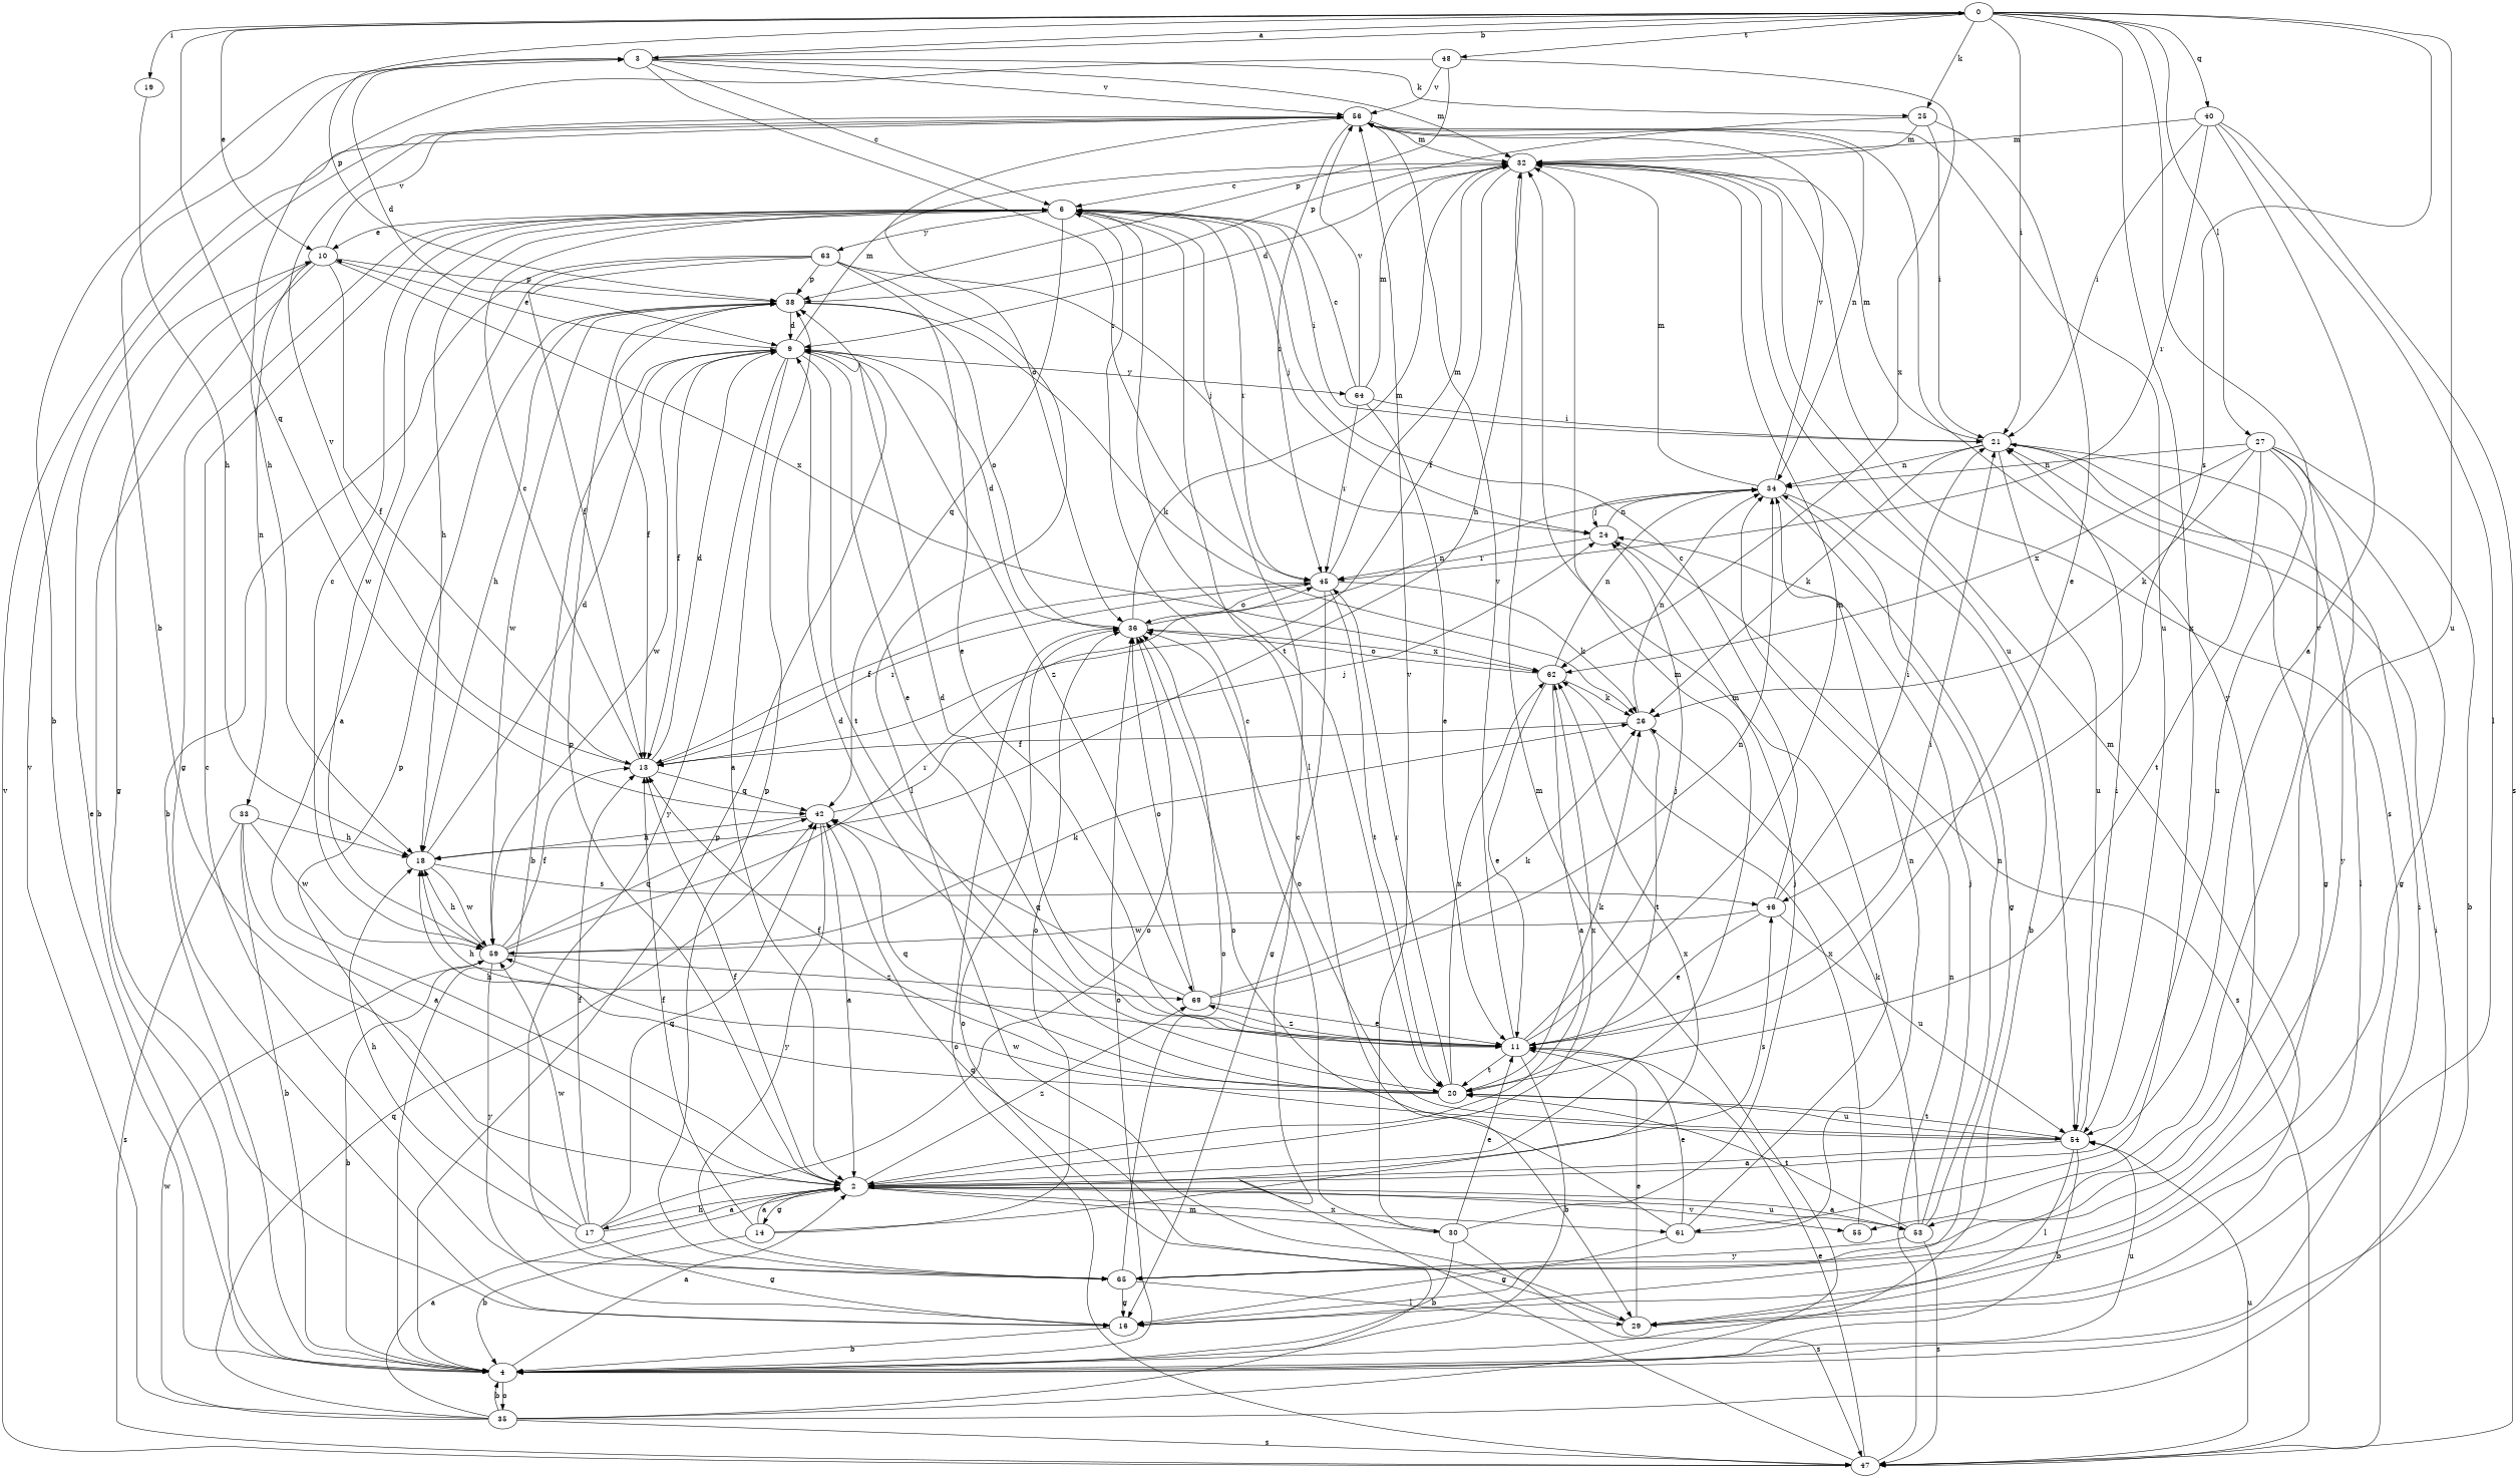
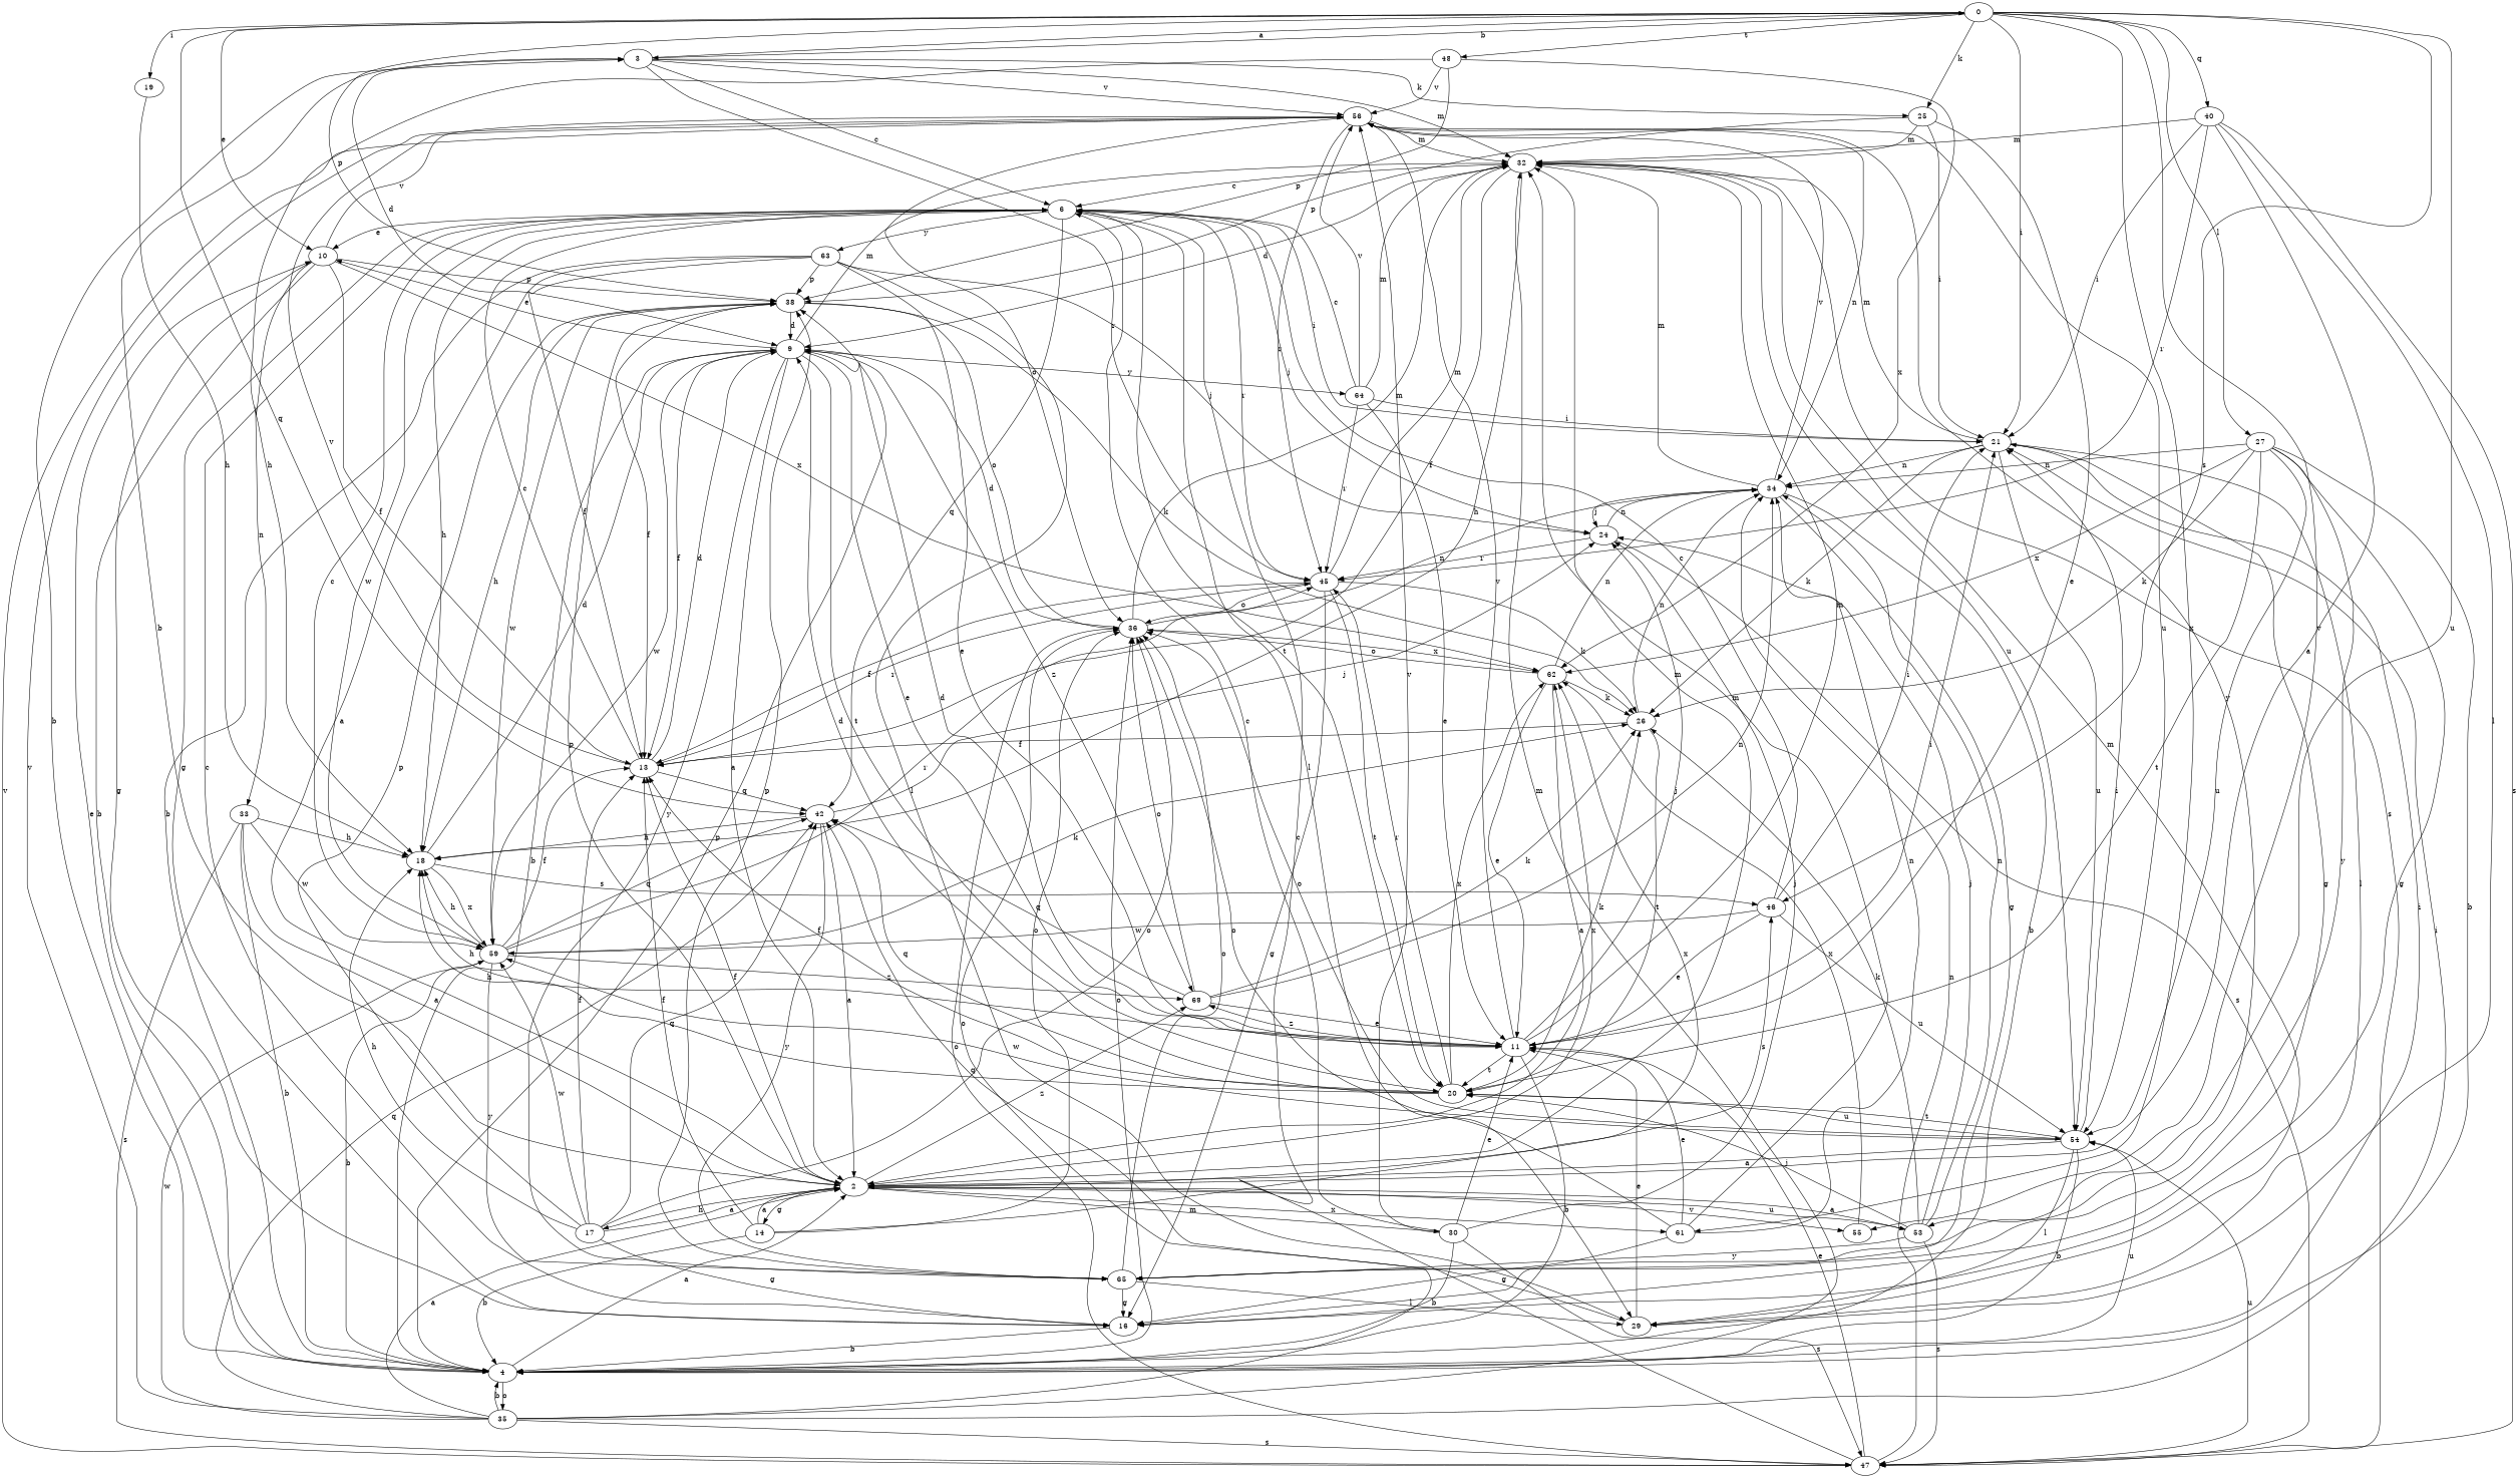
  strict digraph {
    0
    3
    10
    19
    21
    25
    27
    38
    40
    42
    46
    48
    53
    55
    61
    32
    6
    9
    45
    56
    13
    62
    4
    16
    33
    18
    54
    29
    26
    34
    11
    n32 [label=20]
    65
    36
    59
    2
    47
    24
    14
    17
    30
    69
    63
    64
    35
    0 -> 3 [label=b]
    0 -> 10 [label=e]
    0 -> 19 [label=i]
    0 -> 21 [label=i]
    0 -> 25 [label=k]
    0 -> 27 [label=l]
    0 -> 38 [label=p]
    0 -> 40 [label=q]
    0 -> 42 [label=q]
    0 -> 46 [label=s]
    0 -> 48 [label=t]
    0 -> 53 [label=u]
    0 -> 55 [label=v]
    0 -> 61 [label=x]
    3 -> 0 [label=a]
    3 -> 25 [label=k]
    3 -> 32 [label=m]
    3 -> 6 [label=c]
    3 -> 9 [label=d]
    3 -> 45 [label=r]
    3 -> 56 [label=v]
    10 -> 38 [label=p]
    10 -> 56 [label=v]
    10 -> 13 [label=f]
    10 -> 62 [label=x]
    10 -> 4 [label=b]
    10 -> 16 [label=g]
    10 -> 33 [label=n]
    19 -> 18 [label=h]
    21 -> 32 [label=m]
    21 -> 16 [label=g]
    21 -> 54 [label=u]
    21 -> 29 [label=l]
    21 -> 26 [label=k]
    21 -> 34 [label=n]
    25 -> 21 [label=i]
    25 -> 38 [label=p]
    25 -> 32 [label=m]
    25 -> 11 [label=e]
    27 -> 62 [label=x]
    27 -> 4 [label=b]
    27 -> 16 [label=g]
    27 -> 54 [label=u]
    27 -> 26 [label=k]
    27 -> 34 [label=n]
    27 -> n32 [label=t]
    27 -> 65 [label=y]
    38 -> 9 [label=d]
    38 -> 13 [label=f]
    38 -> 18 [label=h]
    38 -> 26 [label=k]
    38 -> 36 [label=o]
    38 -> 59 [label=w]
    40 -> 21 [label=i]
    40 -> 32 [label=m]
    40 -> 45 [label=r]
    40 -> 29 [label=l]
    40 -> 2 [label=a]
    40 -> 47 [label=s]
    42 -> 18 [label=h]
    42 -> 65 [label=y]
    42 -> 2 [label=a]
    42 -> 24 [label=j]
    46 -> 21 [label=i]
    46 -> 6 [label=c]
    46 -> 54 [label=u]
    46 -> 11 [label=e]
    46 -> 59 [label=w]
    48 -> 38 [label=p]
    48 -> 56 [label=v]
    48 -> 62 [label=x]
    48 -> 18 [label=h]
    53 -> 26 [label=k]
    53 -> 34 [label=n]
-   53 -> n32 [label=t]
+   53 -> n32 [label=j]
    53 -> 65 [label=y]
    53 -> 2 [label=a]
    53 -> 47 [label=s]
    53 -> 24 [label=j]
    55 -> 62 [label=x]
    61 -> 32 [label=m]
    61 -> 16 [label=g]
    61 -> 34 [label=n]
    61 -> 11 [label=e]
    61 -> 36 [label=o]
    32 -> 6 [label=c]
    32 -> 9 [label=d]
    32 -> 13 [label=f]
    32 -> 18 [label=h]
    32 -> 54 [label=u]
    32 -> 47 [label=s]
    6 -> 10 [label=e]
    6 -> 21 [label=i]
    6 -> 42 [label=q]
    6 -> 45 [label=r]
    6 -> 16 [label=g]
    6 -> 18 [label=h]
    6 -> 29 [label=l]
    6 -> n32 [label=t]
    6 -> 59 [label=w]
    6 -> 24 [label=j]
    6 -> 63 [label=y]
    9 -> 10 [label=e]
    9 -> 32 [label=m]
    9 -> 13 [label=f]
    9 -> 4 [label=b]
    9 -> 11 [label=e]
    9 -> n32 [label=t]
    9 -> 65 [label=y]
    9 -> 59 [label=w]
    9 -> 2 [label=a]
    9 -> 69 [label=z]
    9 -> 64 [label=y]
    45 -> 32 [label=m]
    45 -> 13 [label=f]
    45 -> 16 [label=g]
    45 -> 26 [label=k]
    45 -> n32 [label=t]
    45 -> 36 [label=o]
    56 -> 32 [label=m]
    56 -> 45 [label=r]
    56 -> 54 [label=u]
    56 -> 34 [label=n]
    56 -> 65 [label=y]
    56 -> 36 [label=o]
    13 -> 42 [label=q]
    13 -> 6 [label=c]
    13 -> 9 [label=d]
    13 -> 45 [label=r]
    13 -> 56 [label=v]
    62 -> 26 [label=k]
    62 -> 34 [label=n]
    62 -> 11 [label=e]
    62 -> 36 [label=o]
    62 -> 2 [label=a]
    4 -> 3 [label=b]
    4 -> 10 [label=e]
    4 -> 21 [label=i]
    4 -> 38 [label=p]
    4 -> 54 [label=u]
    4 -> 36 [label=o]
    4 -> 2 [label=a]
    4 -> 35 [label=o]
    16 -> 6 [label=c]
    16 -> 4 [label=b]
    33 -> 4 [label=b]
    33 -> 18 [label=h]
    33 -> 59 [label=w]
    33 -> 2 [label=a]
    33 -> 47 [label=s]
    18 -> 46 [label=s]
    18 -> 9 [label=d]
-   18 -> 59 [label=w]
+   18 -> 59 [label=x]
    54 -> 21 [label=i]
    54 -> 4 [label=b]
    54 -> 29 [label=l]
    54 -> n32 [label=t]
    54 -> 36 [label=o]
    54 -> 59 [label=w]
    54 -> 2 [label=a]
    29 -> 42 [label=q]
    29 -> 32 [label=m]
    29 -> 11 [label=e]
    26 -> 13 [label=f]
    26 -> 34 [label=n]
    26 -> n32 [label=t]
    34 -> 32 [label=m]
    34 -> 56 [label=v]
    34 -> 4 [label=b]
    34 -> 16 [label=g]
    34 -> 24 [label=j]
    11 -> 21 [label=i]
    11 -> 32 [label=m]
    11 -> 9 [label=d]
    11 -> 56 [label=v]
    11 -> 4 [label=b]
    11 -> 18 [label=h]
    11 -> n32 [label=t]
    11 -> 24 [label=j]
    11 -> 69 [label=z]
    n32 -> 42 [label=q]
    n32 -> 9 [label=d]
    n32 -> 45 [label=r]
    n32 -> 13 [label=f]
    n32 -> 62 [label=x]
    n32 -> 18 [label=h]
    n32 -> 54 [label=u]
    n32 -> 26 [label=k]
    65 -> 38 [label=p]
    65 -> 16 [label=g]
    65 -> 29 [label=l]
    65 -> 36 [label=o]
    36 -> 32 [label=m]
    36 -> 9 [label=d]
    36 -> 62 [label=x]
    36 -> 34 [label=n]
    59 -> 42 [label=q]
    59 -> 6 [label=c]
    59 -> 45 [label=r]
    59 -> 13 [label=f]
    59 -> 4 [label=b]
    59 -> 18 [label=h]
    59 -> 26 [label=k]
    59 -> 65 [label=y]
    59 -> 69 [label=z]
    2 -> 3 [label=b]
    2 -> 38 [label=p]
    2 -> 46 [label=s]
    2 -> 53 [label=u]
    2 -> 55 [label=v]
    2 -> 61 [label=x]
    2 -> 32 [label=m]
    2 -> 13 [label=f]
    2 -> 62 [label=x]
    2 -> 14 [label=g]
    2 -> 17 [label=h]
    2 -> 30 [label=m]
    2 -> 69 [label=z]
    47 -> 6 [label=c]
    47 -> 56 [label=v]
    47 -> 54 [label=u]
    47 -> 34 [label=n]
    47 -> 11 [label=e]
    47 -> 36 [label=o]
    24 -> 45 [label=r]
    24 -> 34 [label=n]
    24 -> 47 [label=s]
    14 -> 13 [label=f]
    14 -> 62 [label=x]
    14 -> 4 [label=b]
    14 -> 36 [label=o]
    14 -> 2 [label=a]
    17 -> 38 [label=p]
    17 -> 42 [label=q]
    17 -> 13 [label=f]
    17 -> 16 [label=g]
    17 -> 18 [label=h]
    17 -> 36 [label=o]
    17 -> 59 [label=w]
    17 -> 2 [label=a]
    30 -> 6 [label=c]
    30 -> 56 [label=v]
    30 -> 4 [label=b]
    30 -> 11 [label=e]
    30 -> 47 [label=s]
    30 -> 24 [label=j]
    69 -> 42 [label=q]
    69 -> 26 [label=k]
    69 -> 34 [label=n]
    69 -> 11 [label=e]
    69 -> 36 [label=o]
    63 -> 38 [label=p]
    63 -> 13 [label=f]
    63 -> 4 [label=b]
    63 -> 29 [label=l]
    63 -> 11 [label=e]
    63 -> 2 [label=a]
    63 -> 24 [label=j]
    64 -> 21 [label=i]
    64 -> 32 [label=m]
    64 -> 6 [label=c]
    64 -> 45 [label=r]
    64 -> 56 [label=v]
    64 -> 11 [label=e]
    35 -> 21 [label=i]
    35 -> 42 [label=q]
    35 -> 32 [label=m]
    35 -> 56 [label=v]
    35 -> 4 [label=b]
    35 -> 36 [label=o]
    35 -> 59 [label=w]
    35 -> 2 [label=a]
    35 -> 47 [label=s]
  }
